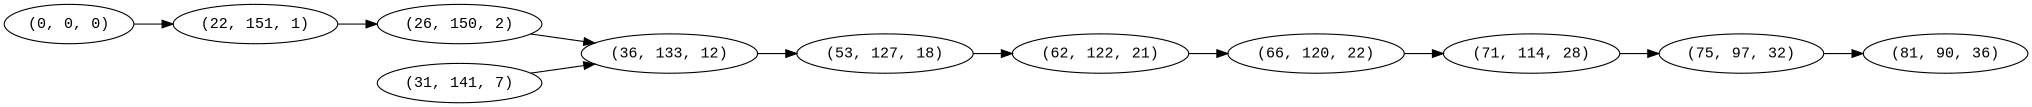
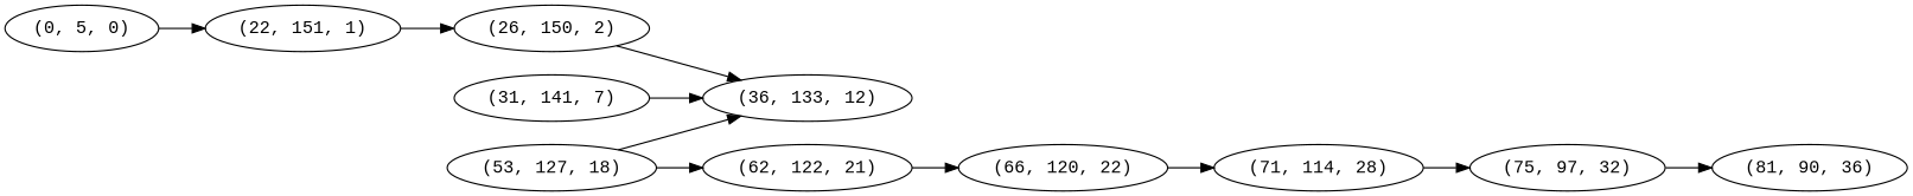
  digraph {
    fontname="Liberation Mono"
    rankdir=LR
    node [fontname="Liberation Mono"]
    edge [fontname="Liberation Mono"]
-   "(0, 0, 0)"
+   "(0, 0, 0)" [label="(0, 5, 0)"]
    "(22, 151, 1)"
    "(26, 150, 2)"
    "(36, 133, 12)"
    "(31, 141, 7)"
    "(53, 127, 18)"
    "(62, 122, 21)"
    n8 [label="(66, 120, 22)"]
    "(71, 114, 28)"
    "(75, 97, 32)"
    "(81, 90, 36)"
    "(0, 0, 0)" -> "(22, 151, 1)"
    "(22, 151, 1)" -> "(26, 150, 2)"
    "(26, 150, 2)" -> "(36, 133, 12)"
-   "(36, 133, 12)" -> "(53, 127, 18)"
+   "(53, 127, 18)" -> "(36, 133, 12)"
    "(31, 141, 7)" -> "(36, 133, 12)"
    "(53, 127, 18)" -> "(62, 122, 21)"
    "(62, 122, 21)" -> n8
    n8 -> "(71, 114, 28)"
    "(71, 114, 28)" -> "(75, 97, 32)"
    "(75, 97, 32)" -> "(81, 90, 36)"
  }
